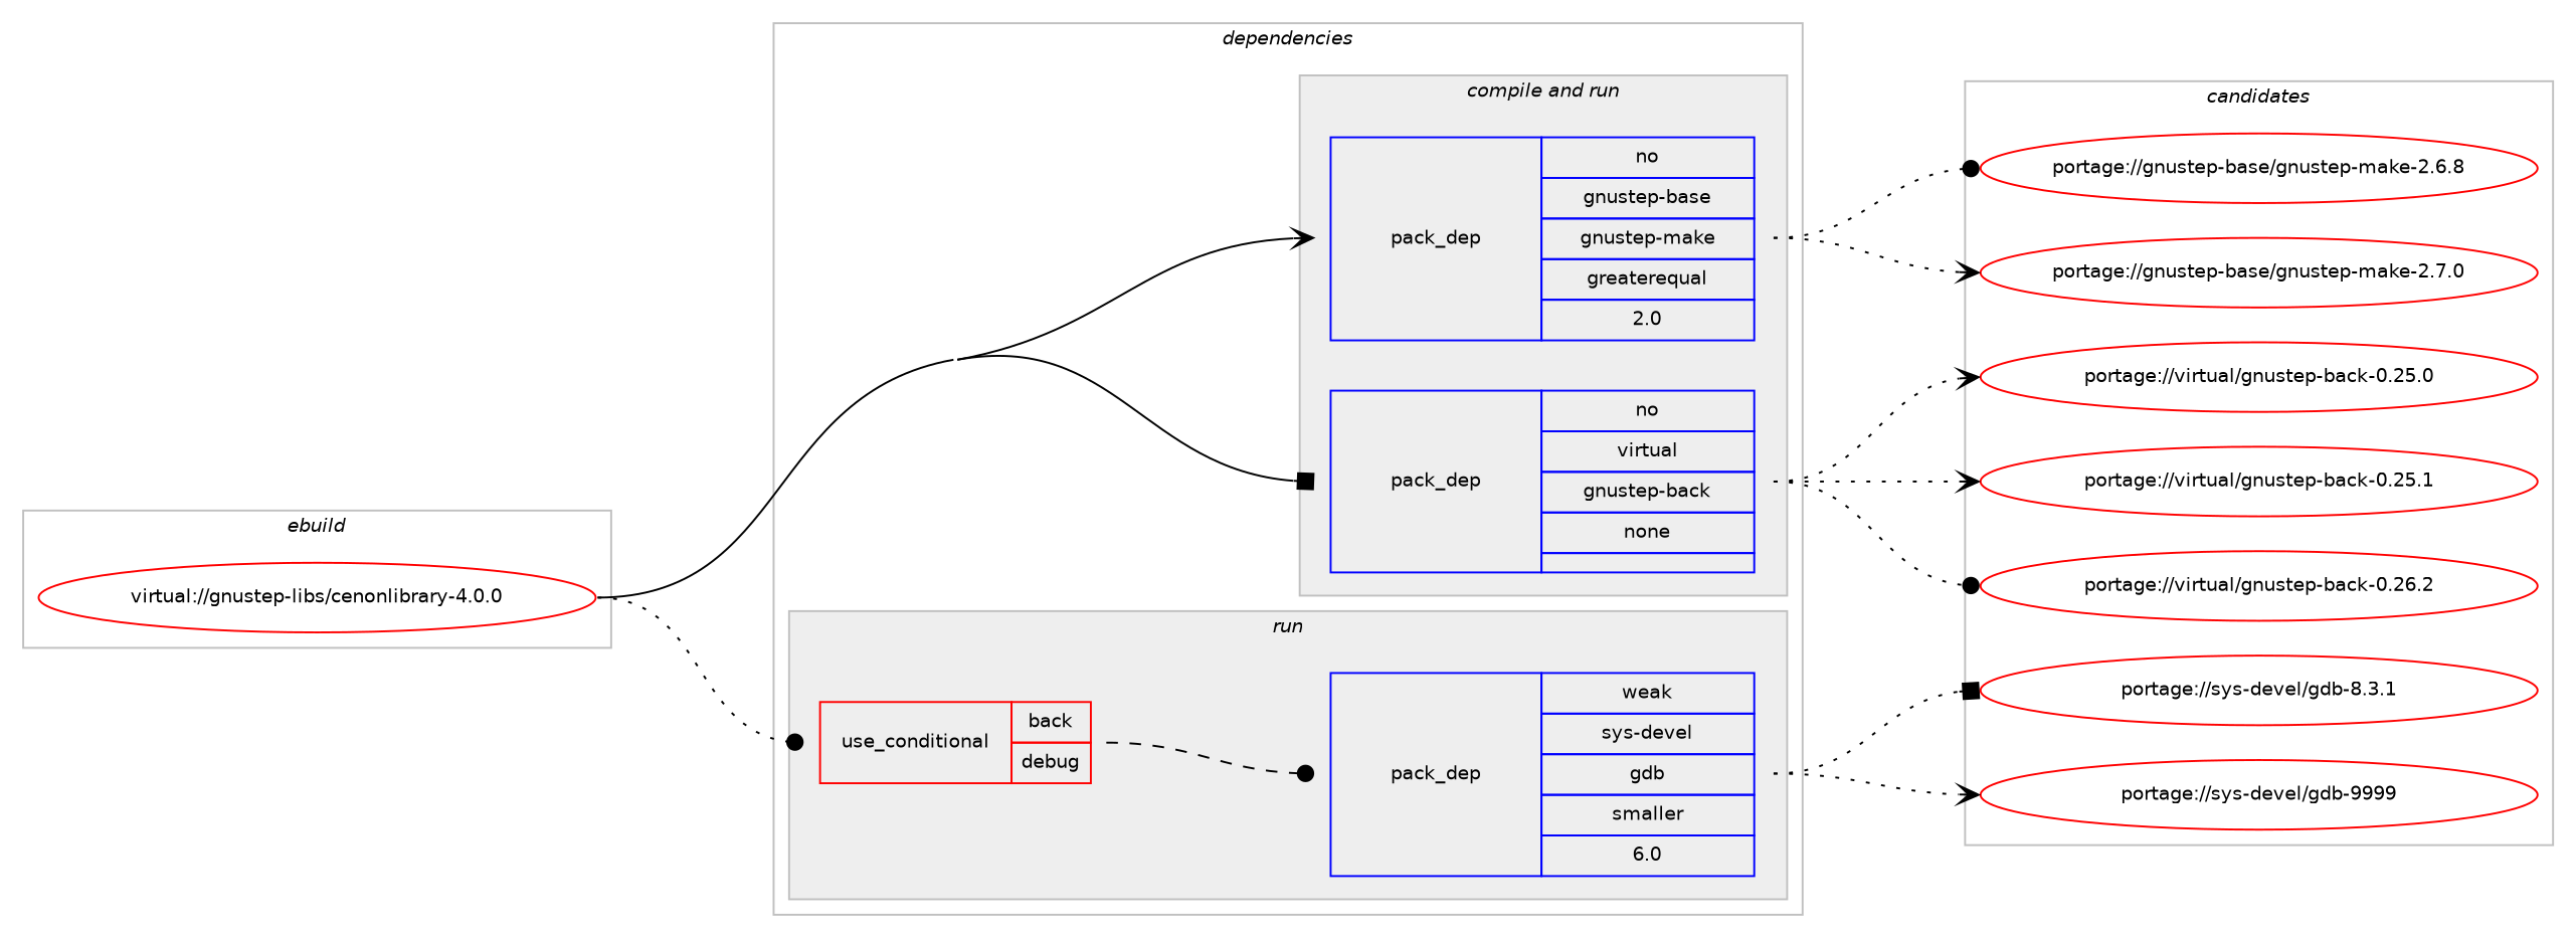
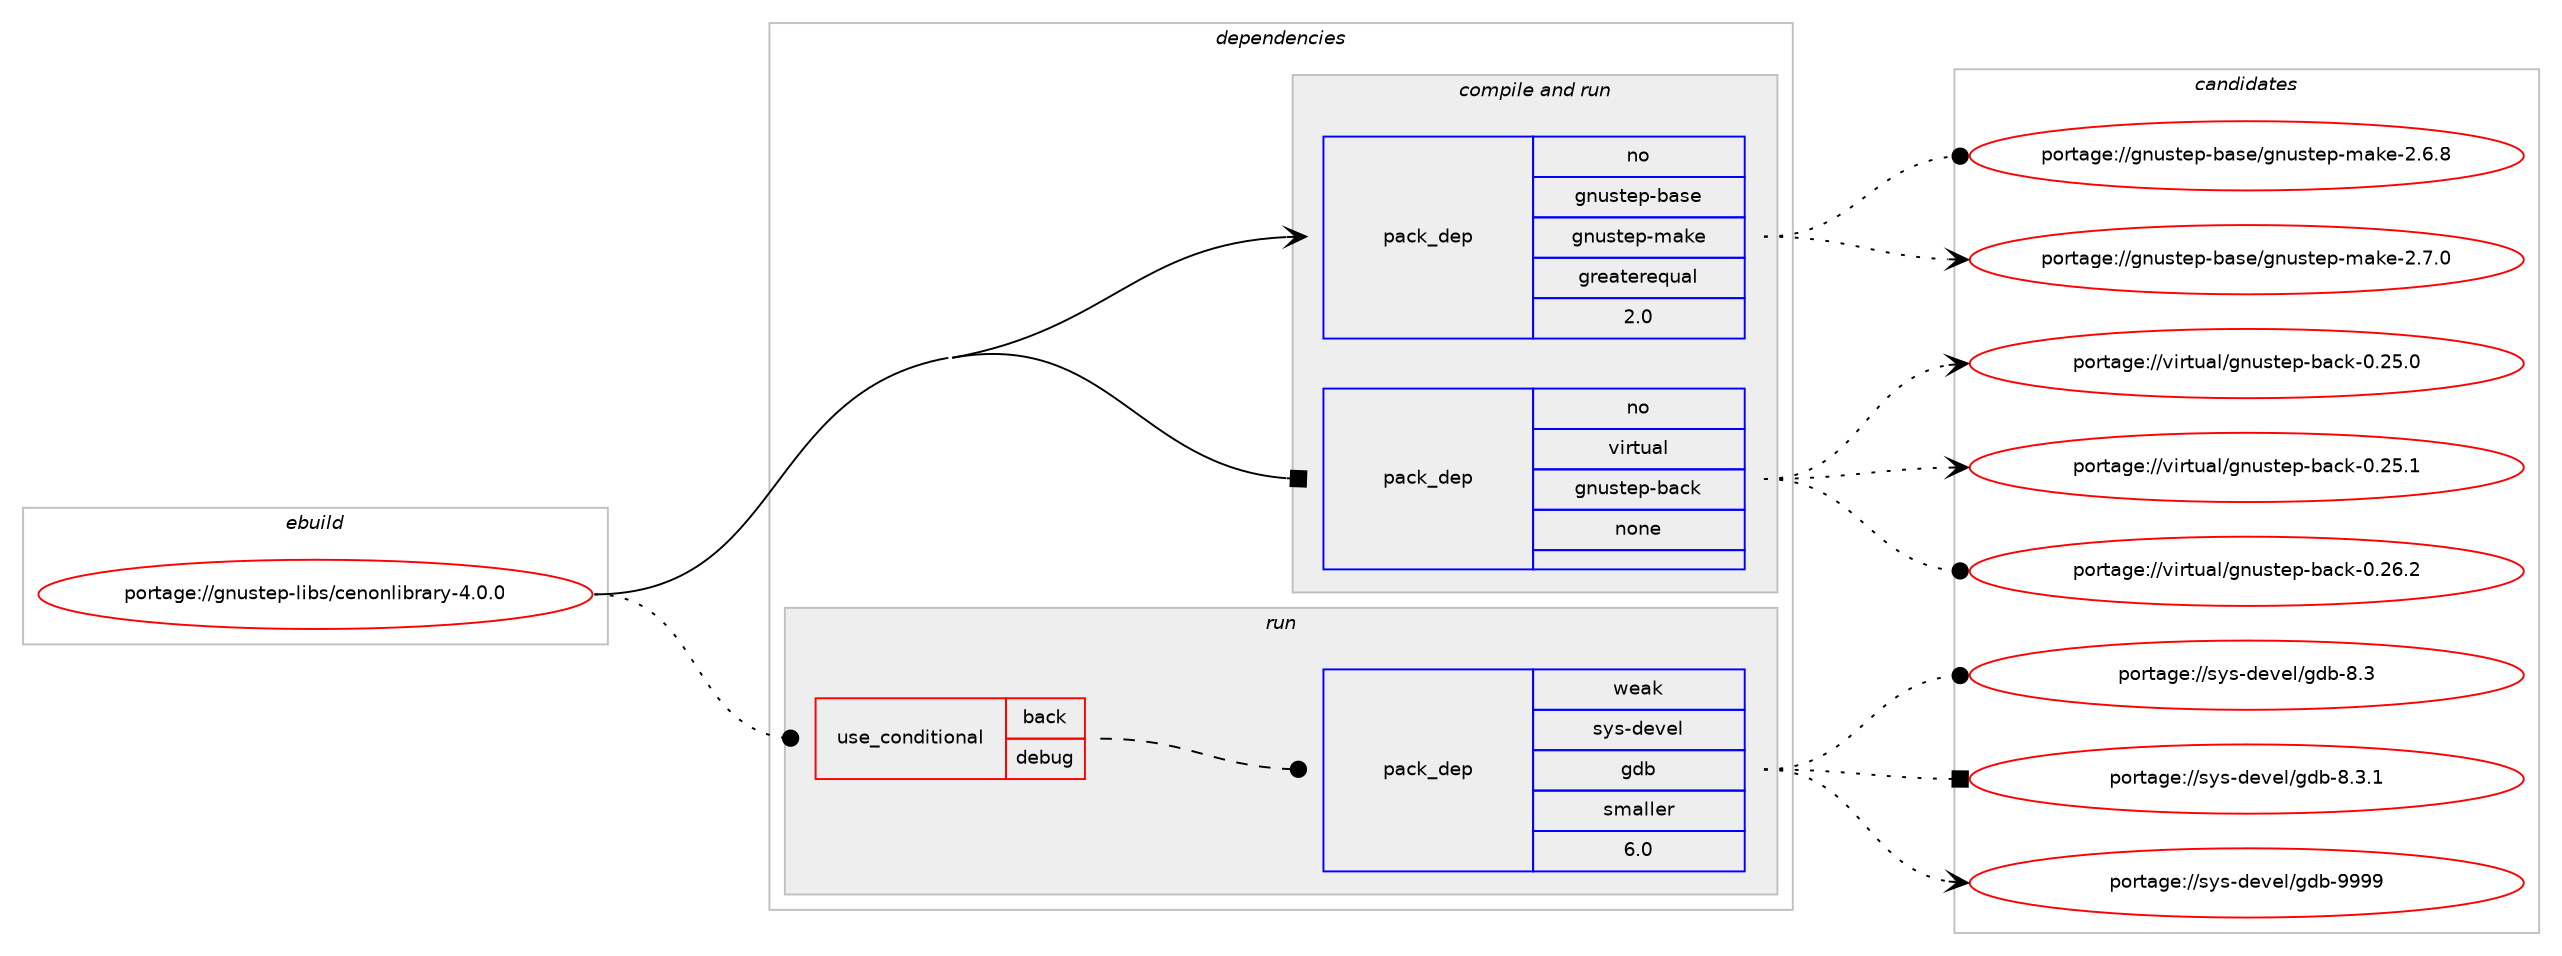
  digraph {
    compound=true
    concentrate=true
    fontname=Helvetica
    fontsize=10
    newrank=true
    rankdir=LR
    ranksep=1.5
    node [color=red fontname=Helvetica fontsize=10]
    edge [arrowhead=vee headport=w style=dotted tailport=e weight=100]
-   n1 [label="virtual://gnustep-libs/cenonlibrary-4.0.0" width=4]
+   n1 [label="portage://gnustep-libs/cenonlibrary-4.0.0" width=4]
    n2 [color=blue label=<<TABLE BORDER="0" CELLBORDER="1" CELLSPACING="0" CELLPADDING="4" WIDTH="220"><TR><TD ROWSPAN="6" CELLPADDING="30">pack_dep</TD></TR><TR><TD WIDTH="110">no</TD></TR><TR><TD>gnustep-base</TD></TR><TR><TD>gnustep-make</TD></TR><TR><TD>greaterequal</TD></TR><TR><TD>2.0</TD></TR></TABLE>> shape=none]
    n3 [color=blue label=<<TABLE BORDER="0" CELLBORDER="1" CELLSPACING="0" CELLPADDING="4" WIDTH="220"><TR><TD ROWSPAN="6" CELLPADDING="30">pack_dep</TD></TR><TR><TD WIDTH="110">no</TD></TR><TR><TD>virtual</TD></TR><TR><TD>gnustep-back</TD></TR><TR><TD>none</TD></TR><TR><TD></TD></TR></TABLE>> shape=none]
    n4 [color=blue label=<<TABLE BORDER="0" CELLBORDER="1" CELLSPACING="0" CELLPADDING="4" WIDTH="220"><TR><TD ROWSPAN="6" CELLPADDING="30">pack_dep</TD></TR><TR><TD WIDTH="110">weak</TD></TR><TR><TD>sys-devel</TD></TR><TR><TD>gdb</TD></TR><TR><TD>smaller</TD></TR><TR><TD>6.0</TD></TR></TABLE>> shape=none]
    n5 [label=<<TABLE BORDER="0" CELLBORDER="1" CELLSPACING="0" CELLPADDING="4"><TR><TD ROWSPAN="3" CELLPADDING="10">use_conditional</TD></TR><TR><TD>back</TD></TR><TR><TD>debug</TD></TR></TABLE>> shape=none]
    n6 [label="portage://gnustep-base/gnustep-make-2.6.8" width=4]
    n7 [label="portage://gnustep-base/gnustep-make-2.7.0" width=4]
    n8 [label="portage://virtual/gnustep-back-0.25.0" width=4]
    n9 [label="portage://virtual/gnustep-back-0.25.1" width=4]
    n10 [label="portage://virtual/gnustep-back-0.26.2" width=4]
+   n11 [label="portage://sys-devel/gdb-8.3" width=4]
    n12 [label="portage://sys-devel/gdb-8.3.1" width=4]
    n13 [label="portage://sys-devel/gdb-9999" width=4]
    subgraph cluster_1 {
      color=gray
      label=<<i>ebuild</i>>
      rank=same
      n1
    }
    subgraph cluster_2 {
      color=gray
      label=<<i>dependencies</i>>
      subgraph cluster_3 {
        color=gray
        fillcolor="#eeeeee"
        label=<<i>compile</i>>
        style=filled
      }
      subgraph cluster_4 {
        color=gray
        fillcolor="#eeeeee"
        label=<<i>compile and run</i>>
        style=filled
        subgraph sub_5 {
          color=gray
          fillcolor="#eeeeee"
          label=<<i>compile and run</i>>
          style=filled
          n2
        }
        subgraph sub_6 {
          color=gray
          fillcolor="#eeeeee"
          label=<<i>compile and run</i>>
          style=filled
          n3
        }
      }
      subgraph cluster_7 {
        color=gray
        fillcolor="#eeeeee"
        label=<<i>run</i>>
        style=filled
        subgraph sub_8 {
          color=gray
          fillcolor="#eeeeee"
          label=<<i>run</i>>
          style=filled
          n5
          subgraph sub_9 {
            color=gray
            fillcolor="#eeeeee"
            label=<<i>run</i>>
            style=filled
            n4
          }
        }
      }
    }
    subgraph cluster_10 {
      color=gray
      label=<<i>candidates</i>>
      rank=same
      subgraph sub_11 {
        color=black
        label=<<i>candidates</i>>
        nodesep=1
        rank=same
        n6
        n7
      }
      subgraph sub_12 {
        color=black
        label=<<i>candidates</i>>
        nodesep=1
        rank=same
        n8
        n9
        n10
      }
      subgraph sub_13 {
        color=black
        label=<<i>candidates</i>>
        nodesep=1
        rank=same
+       n11
        n12
        n13
      }
    }
    n1 -> n2 [style=solid weight=20]
    n1 -> n3 [arrowhead=box style=solid weight=20]
    n1 -> n5 [arrowhead=dot weight=20]
    n2 -> n6 [arrowhead=dot]
    n2 -> n7
    n3 -> n8
    n3 -> n9
    n3 -> n10 [arrowhead=dot]
+   n4 -> n11 [arrowhead=dot]
    n4 -> n12 [arrowhead=box]
    n4 -> n13
    n5 -> n4 [arrowhead=dot style=dashed weight=20]
  }
